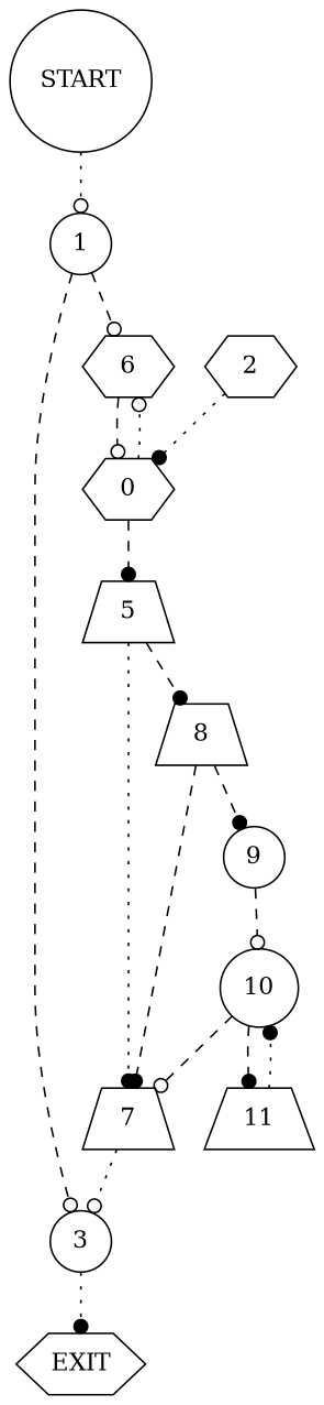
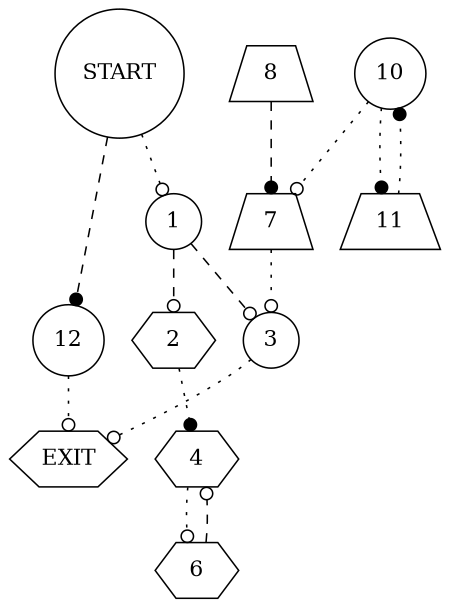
  digraph {
    node [shape=circle]
    edge [arrowhead=odot style=dashed]
    n1 [label=START]
    1
+   12
    2 [shape=hexagon]
    3
    n6 [label=EXIT shape=hexagon]
-   4 [shape=hexagon label=0]
-   5 [shape=trapezium]
+   4 [shape=hexagon]
    6 [shape=hexagon]
    7 [shape=trapezium]
    8 [shape=trapezium]
-   9
    10
    11 [shape=trapezium]
    n1 -> 1 [style=dotted]
-   1 -> 6
+   n1 -> 12 [arrowhead=dot]
+   1 -> 2
    1 -> 3
+   12 -> n6 [style=dotted]
    2 -> 4 [arrowhead=dot style=dotted]
-   3 -> n6 [arrowhead=dot style=dotted]
-   4 -> 5 [arrowhead=dot]
+   3 -> n6 [style=dotted]
    4 -> 6 [style=dotted]
-   5 -> 7 [arrowhead=dot style=dotted]
-   5 -> 8 [arrowhead=dot]
    6 -> 4
    7 -> 3 [style=dotted]
    8 -> 7 [arrowhead=dot]
-   8 -> 9 [arrowhead=dot]
-   9 -> 10
-   10 -> 7
-   10 -> 11 [arrowhead=dot]
+   10 -> 7 [style=dotted]
+   10 -> 11 [arrowhead=dot style=dotted]
    11 -> 10 [arrowhead=dot style=dotted]
  }
